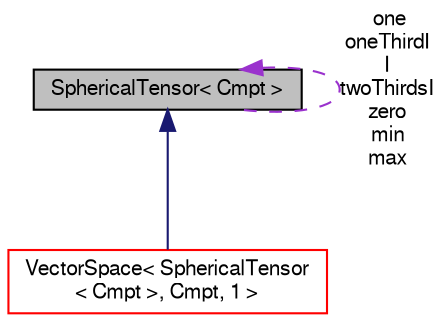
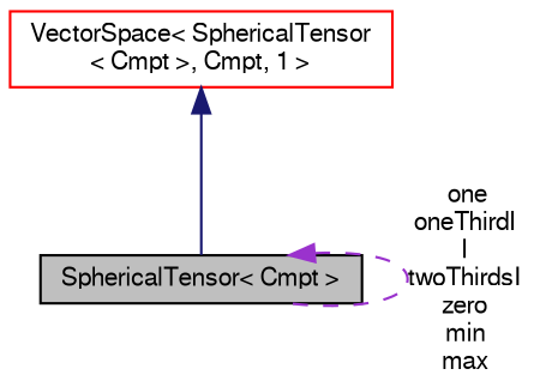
  digraph {
    node [fontname=FreeSans fontsize=10 shape=record]
    edge [dir=back fontname=FreeSans fontsize=10 labelfontname=FreeSans labelfontsize=10]
    n1 [color=black fillcolor=grey75 fontcolor=black height=0.2 label="SphericalTensor\< Cmpt \>" style=filled width=0.4]
    n2 [color=red height=0.2 label="VectorSpace\< SphericalTensor\l\< Cmpt \>, Cmpt, 1 \>" width=0.4]
    n1 -> n1 [color=darkorchid3 label=" one\noneThirdI\nI\ntwoThirdsI\nzero\nmin\nmax" style=dashed]
-   n1 -> n2 [color=midnightblue style=solid]
+   n2 -> n1 [color=midnightblue style=solid]
  }
